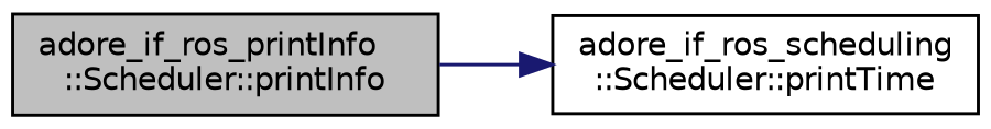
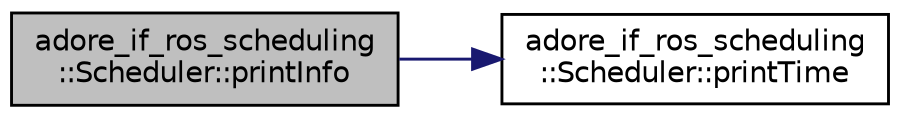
  digraph {
    rankdir=LR
    node [color=black fontname=Helvetica fontsize=10 shape=record style=filled]
-   n1 [fillcolor=grey75 fontcolor=black height=0.2 label="adore_if_ros_printInfo\l::Scheduler::printInfo" width=0.4]
+   n1 [fillcolor=grey75 fontcolor=black height=0.2 label="adore_if_ros_scheduling\l::Scheduler::printInfo" width=0.4]
    n2 [fillcolor=white height=0.2 label="adore_if_ros_scheduling\l::Scheduler::printTime" width=0.4]
    n1 -> n2 [color=midnightblue fontname=Helvetica fontsize=10 labelfontname=Helvetica labelfontsize=10 style=solid]
  }
